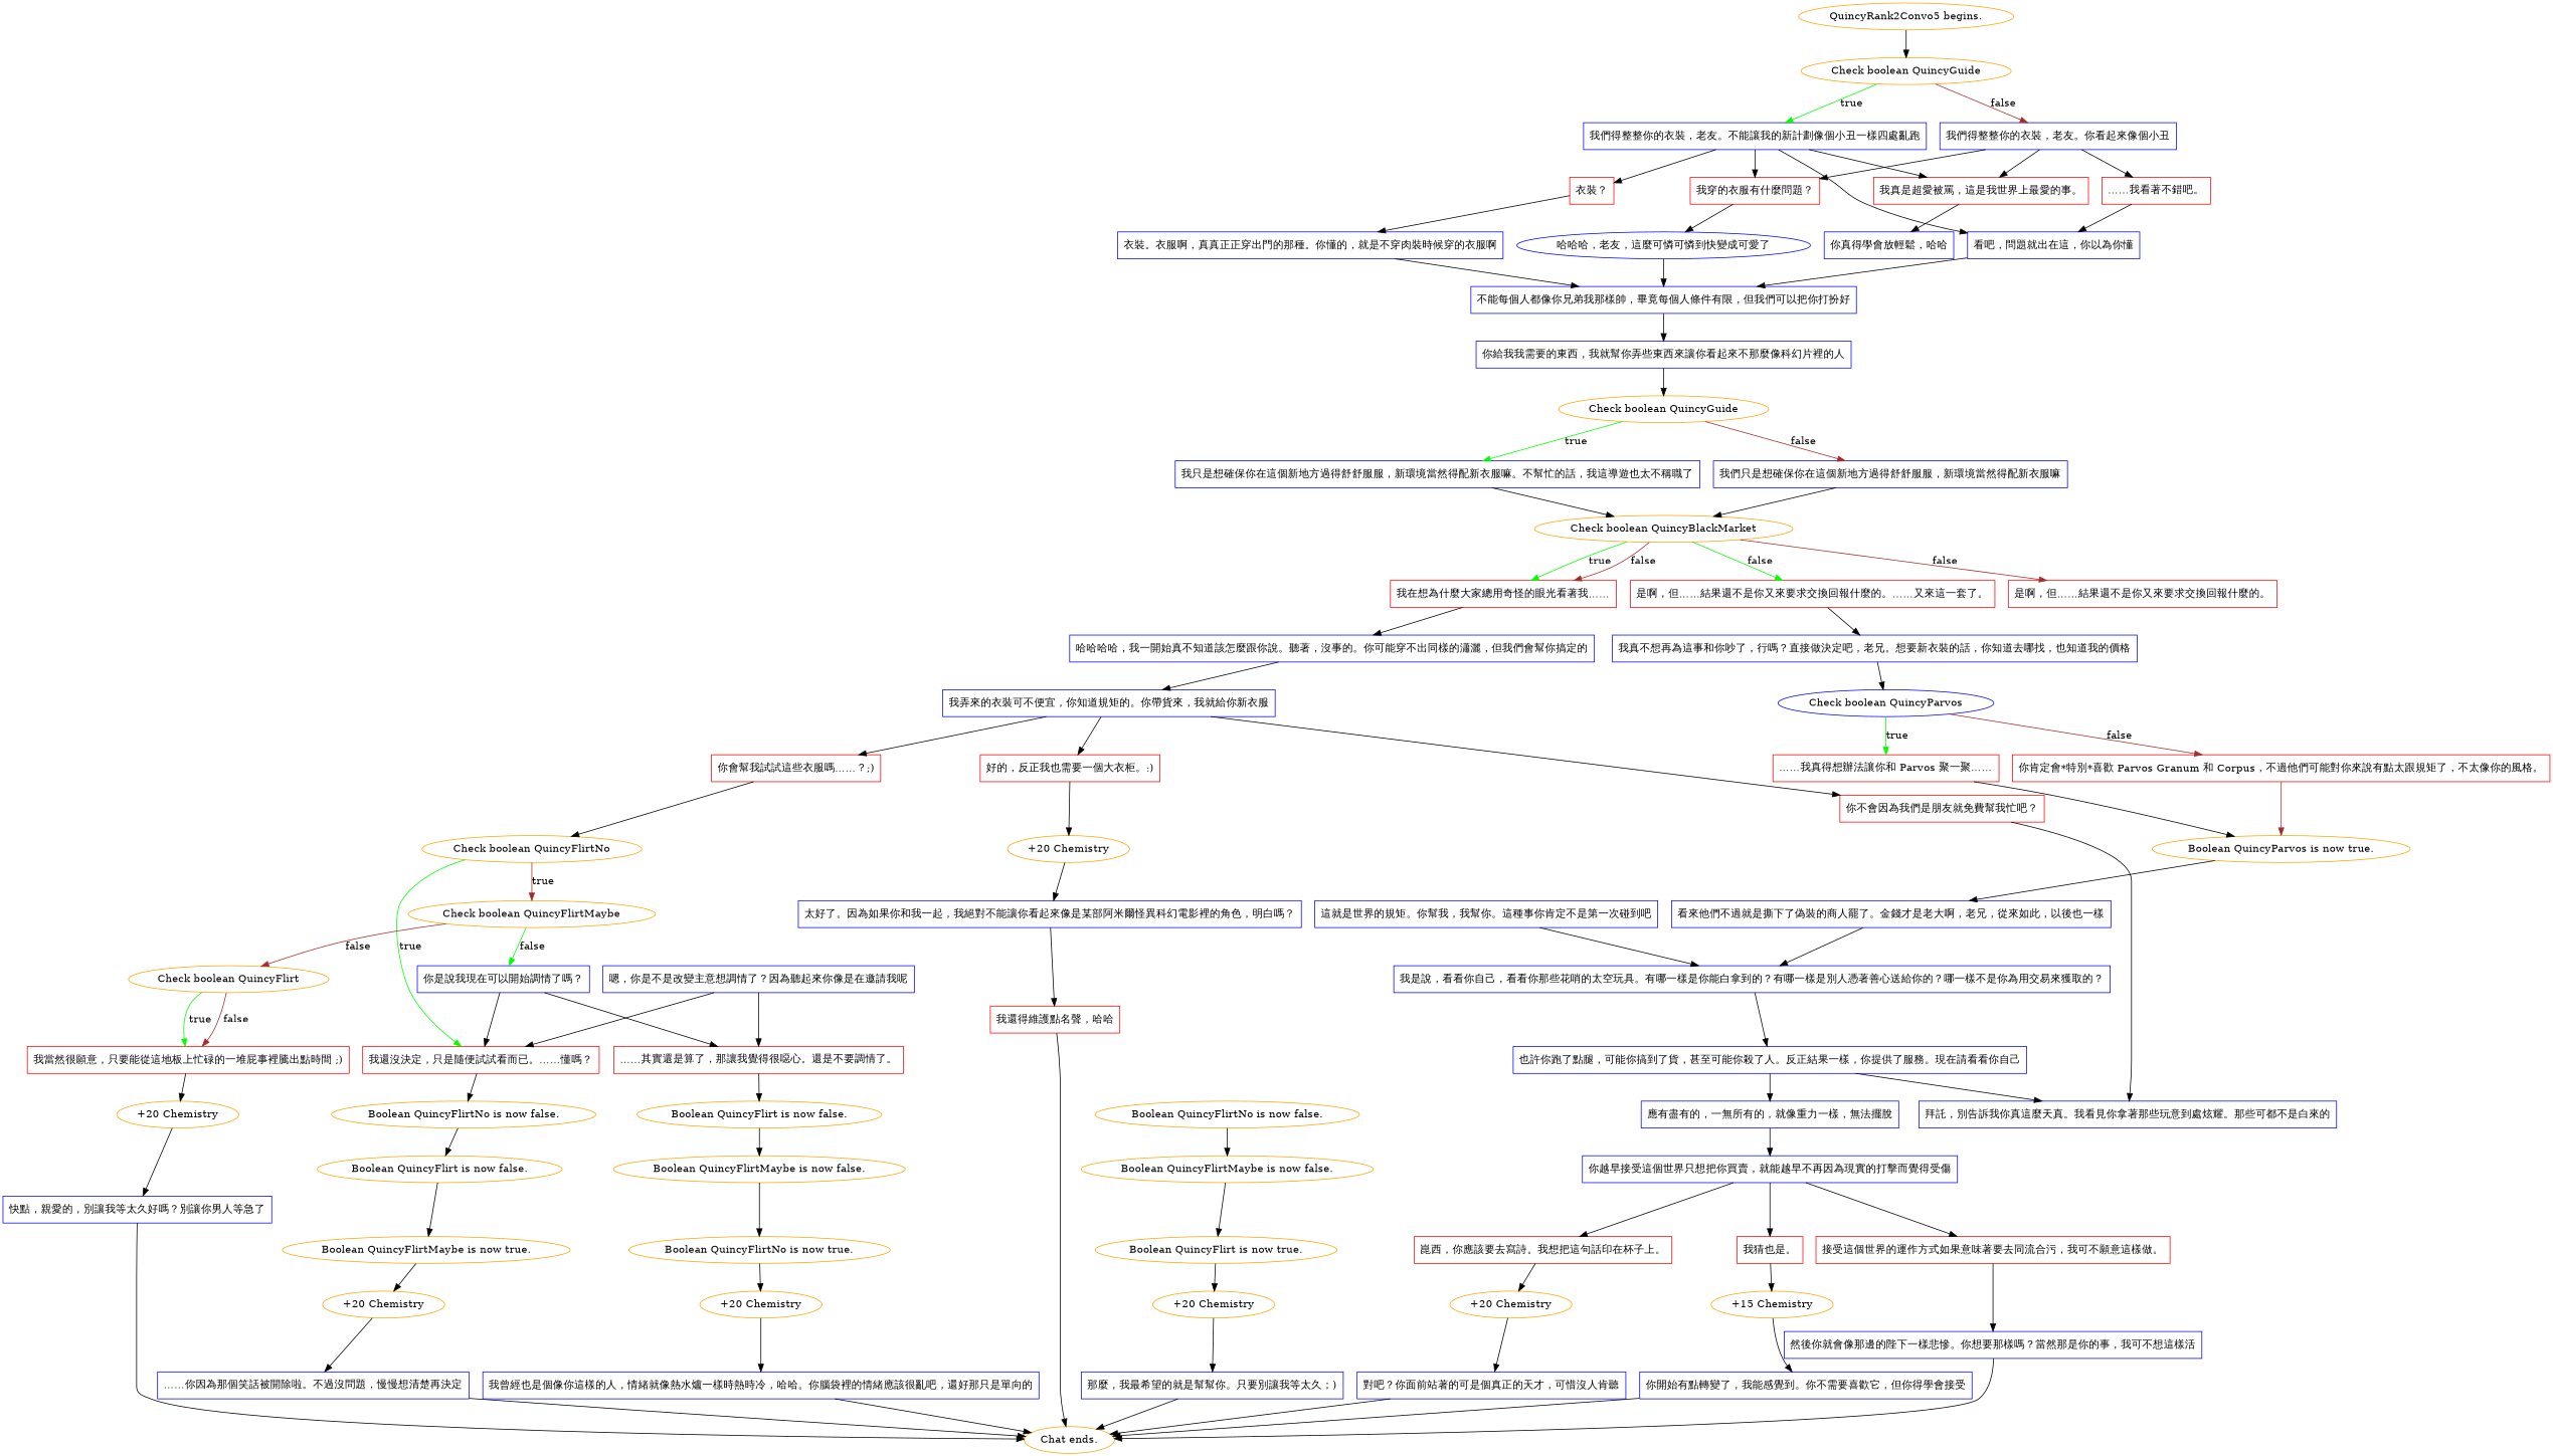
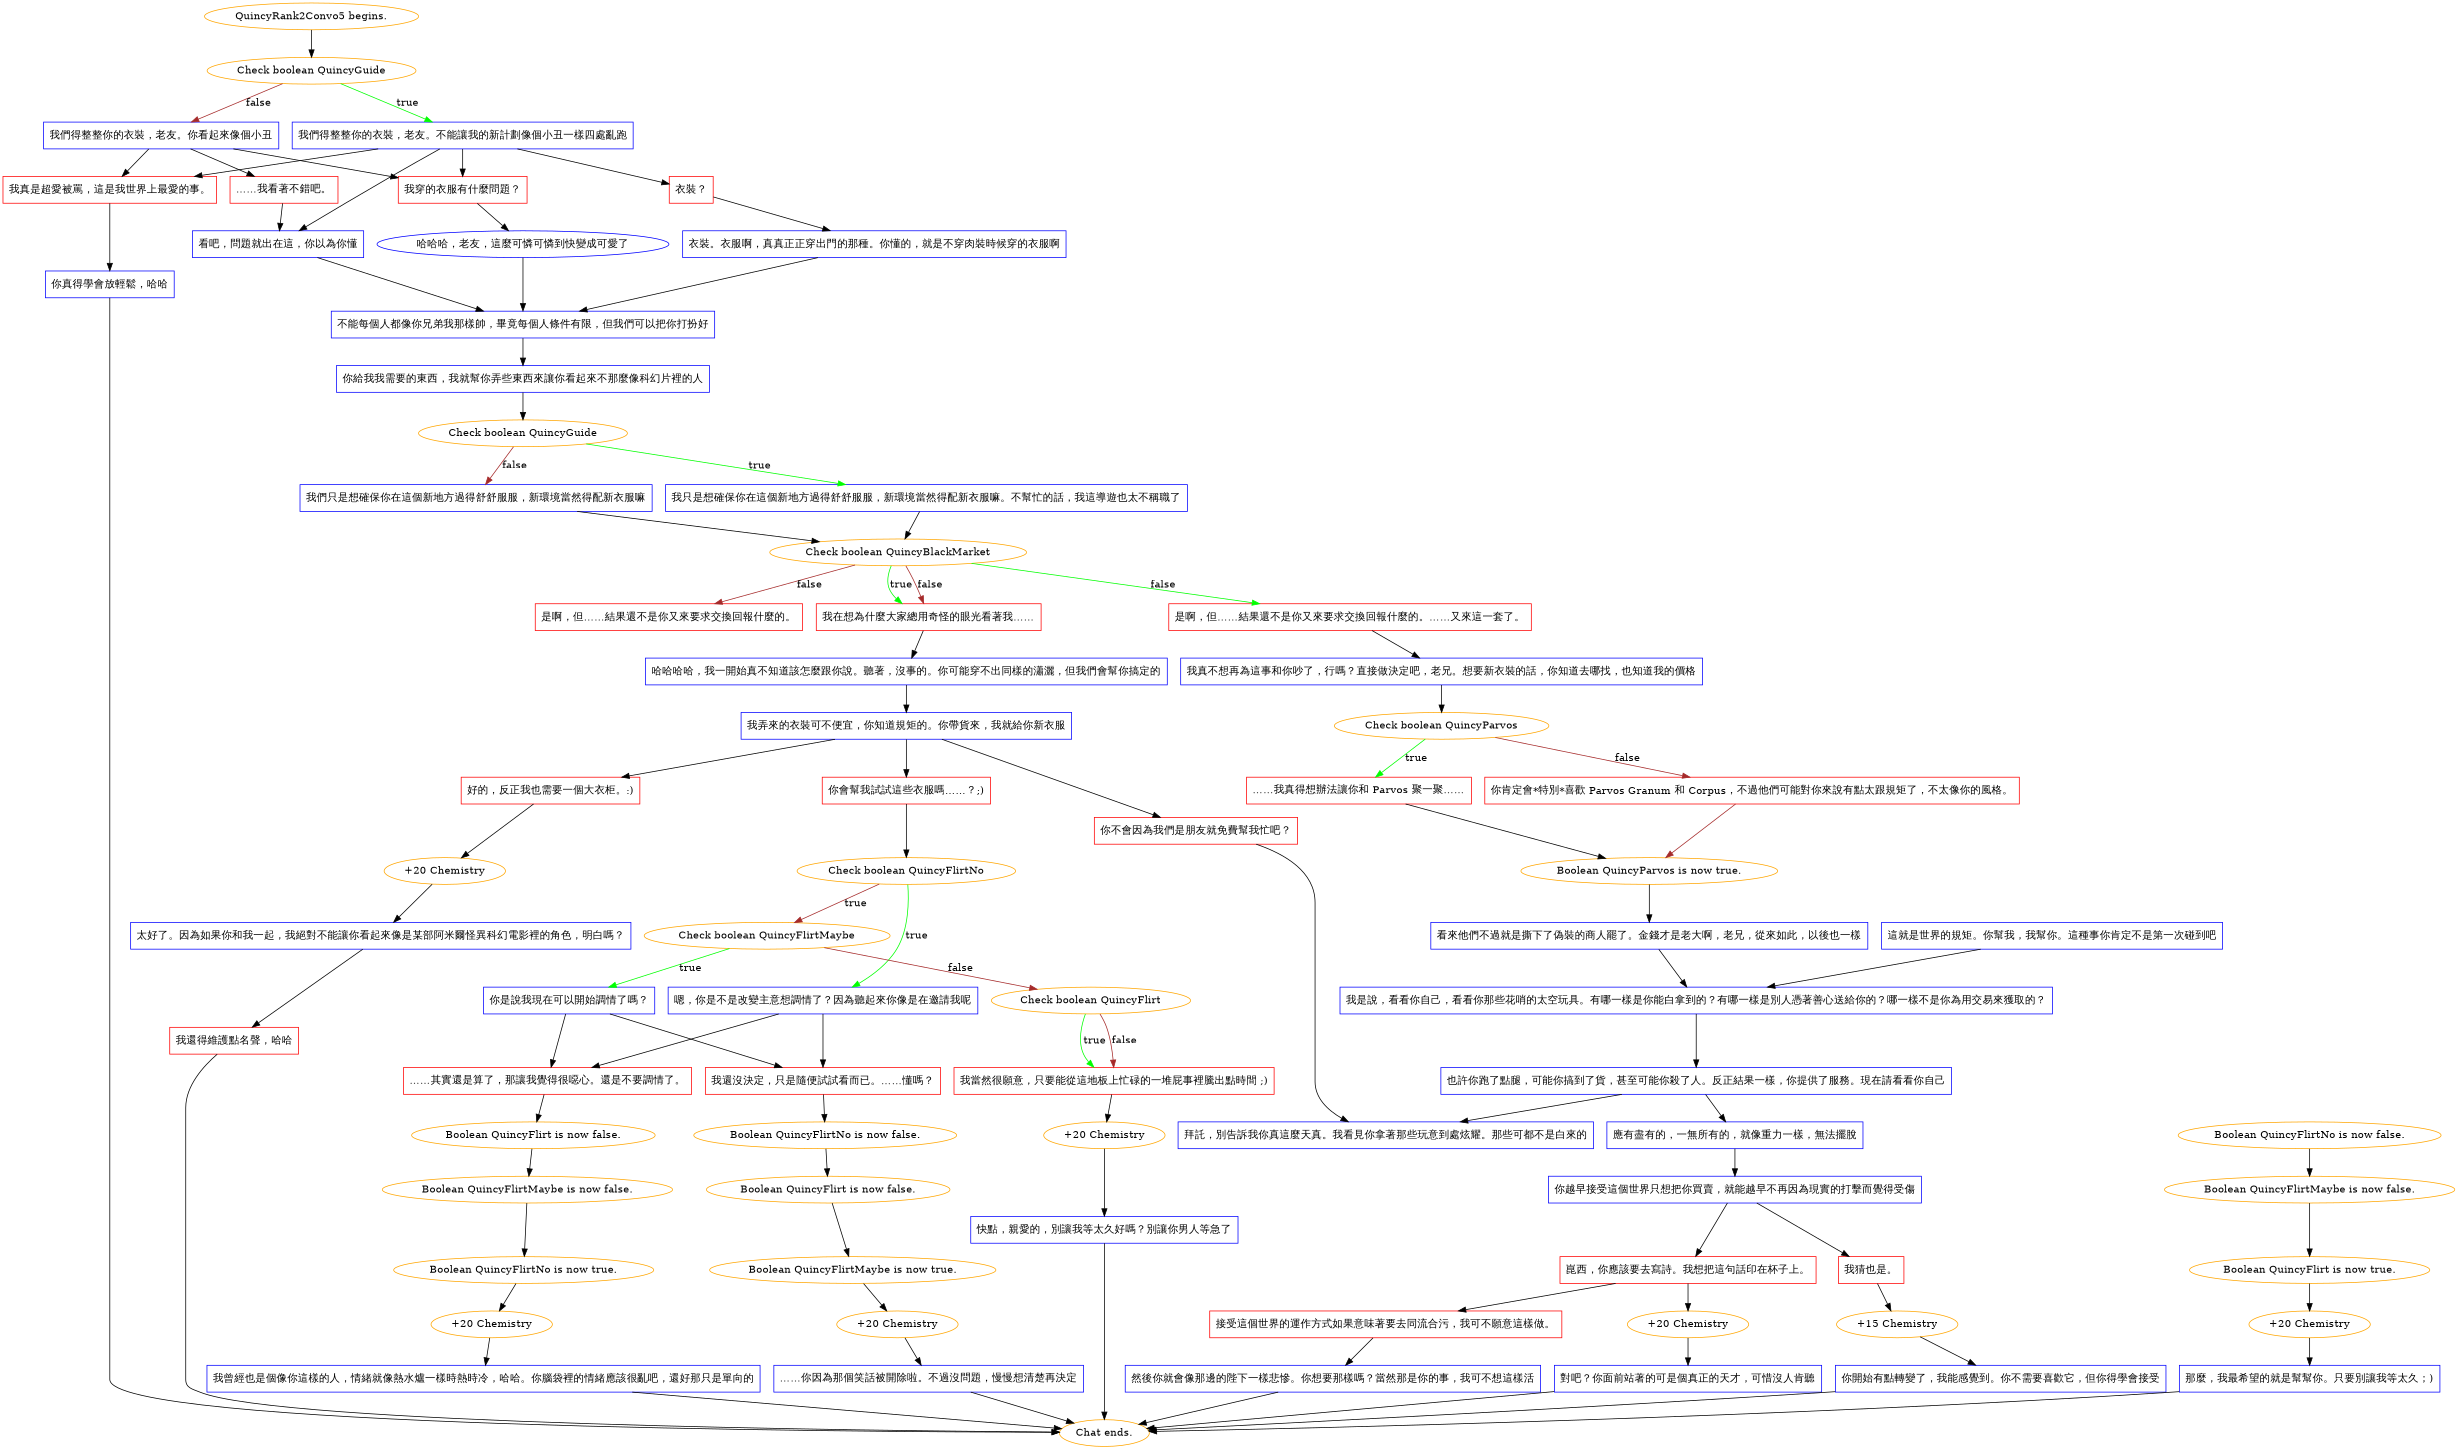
  digraph {
    node [color=blue shape=box]
    "QuincyRank2Convo5 begins." [color=orange shape=""]
    n2 [color=orange label="Check boolean QuincyGuide" shape=""]
    n3 [label="我們得整整你的衣裝，老友。不能讓我的新計劃像個小丑一樣四處亂跑"]
    n4 [label="我們得整整你的衣裝，老友。你看起來像個小丑"]
    n5 [color=red label="衣裝？"]
    n6 [color=red label="我真是超愛被罵，這是我世界上最愛的事。"]
    n7 [color=red label="我穿的衣服有什麼問題？"]
    n8 [label="看吧，問題就出在這，你以為你懂"]
    n9 [color=red label="……我看著不錯吧。"]
    n10 [label="衣裝。衣服啊，真真正正穿出門的那種。你懂的，就是不穿肉裝時候穿的衣服啊"]
    n11 [label="你真得學會放輕鬆，哈哈"]
    n12 [label="哈哈哈，老友，這麼可憐可憐到快變成可愛了" shape=ellipse]
    n13 [label="不能每個人都像你兄弟我那樣帥，畢竟每個人條件有限，但我們可以把你打扮好"]
    "Chat ends." [color=orange shape=""]
    n15 [label="你給我我需要的東西，我就幫你弄些東西來讓你看起來不那麼像科幻片裡的人"]
    n16 [color=orange label="Check boolean QuincyGuide" shape=""]
    n17 [label="我只是想確保你在這個新地方過得舒舒服服，新環境當然得配新衣服嘛。不幫忙的話，我這導遊也太不稱職了"]
    n18 [label="我們只是想確保你在這個新地方過得舒舒服服，新環境當然得配新衣服嘛"]
    n19 [color=orange label="Check boolean QuincyBlackMarket" shape=""]
    n20 [color=red label="是啊，但……結果還不是你又來要求交換回報什麼的。……又來這一套了。"]
    n21 [color=red label="我在想為什麼大家總用奇怪的眼光看著我……"]
    n22 [color=red label="是啊，但……結果還不是你又來要求交換回報什麼的。"]
    n23 [label="我真不想再為這事和你吵了，行嗎？直接做決定吧，老兄。想要新衣裝的話，你知道去哪找，也知道我的價格"]
    n24 [label="哈哈哈哈，我一開始真不知道該怎麼跟你說。聽著，沒事的。你可能穿不出同樣的瀟灑，但我們會幫你搞定的"]
-   n25 [label="Check boolean QuincyParvos" shape=""]
+   n25 [color=orange label="Check boolean QuincyParvos" shape=""]
    n26 [label="我弄來的衣裝可不便宜，你知道規矩的。你帶貨來，我就給你新衣服"]
    n27 [label="這就是世界的規矩。你幫我，我幫你。這種事你肯定不是第一次碰到吧"]
    n28 [label="我是說，看看你自己，看看你那些花哨的太空玩具。有哪一樣是你能白拿到的？有哪一樣是別人憑著善心送給你的？哪一樣不是你為用交易來獲取的？"]
    n29 [color=red label="……我真得想辦法讓你和 Parvos 聚一聚……"]
    n30 [color=red label="你肯定會*特別*喜歡 Parvos Granum 和 Corpus，不過他們可能對你來說有點太跟規矩了，不太像你的風格。"]
    n31 [color=red label="你不會因為我們是朋友就免費幫我忙吧？"]
    n32 [color=red label="好的，反正我也需要一個大衣柜。:)"]
    n33 [color=red label="你會幫我試試這些衣服嗎……？;)"]
    n34 [label="也許你跑了點腿，可能你搞到了貨，甚至可能你殺了人。反正結果一樣，你提供了服務。現在請看看你自己"]
    n35 [color=orange label="Boolean QuincyParvos is now true." shape=""]
    n36 [label="拜託，別告訴我你真這麼天真。我看見你拿著那些玩意到處炫耀。那些可都不是白來的"]
    n37 [color=orange label="+20 Chemistry" shape=""]
    n38 [color=orange label="Check boolean QuincyFlirtNo" shape=""]
    n39 [label="應有盡有的，一無所有的，就像重力一樣，無法擺脫"]
    n40 [label="看來他們不過就是撕下了偽裝的商人罷了。金錢才是老大啊，老兄，從來如此，以後也一樣"]
    n41 [label="太好了。因為如果你和我一起，我絕對不能讓你看起來像是某部阿米爾怪異科幻電影裡的角色，明白嗎？"]
    n42 [label="嗯，你是不是改變主意想調情了？因為聽起來你像是在邀請我呢"]
    n43 [color=orange label="Check boolean QuincyFlirtMaybe" shape=""]
    n44 [label="你越早接受這個世界只想把你買賣，就能越早不再因為現實的打擊而覺得受傷"]
    n45 [color=red label="我還得維護點名聲，哈哈"]
    n46 [color=red label="……其實還是算了，那讓我覺得很噁心。還是不要調情了。"]
    n47 [color=red label="我還沒決定，只是隨便試試看而已。……懂嗎？"]
    n48 [label="你是說我現在可以開始調情了嗎？"]
    n49 [color=orange label="Check boolean QuincyFlirt" shape=""]
    n50 [color=red label="接受這個世界的運作方式如果意味著要去同流合污，我可不願意這樣做。"]
    n51 [color=red label="崑西，你應該要去寫詩。我想把這句話印在杯子上。"]
    n52 [color=red label="我猜也是。"]
    n53 [color=orange label="Boolean QuincyFlirt is now false." shape=""]
    n54 [color=orange label="Boolean QuincyFlirtNo is now false." shape=""]
    n55 [color=red label="我當然很願意，只要能從這地板上忙碌的一堆屁事裡騰出點時間 ;)"]
    n56 [label="然後你就會像那邊的陛下一樣悲慘。你想要那樣嗎？當然那是你的事，我可不想這樣活"]
    n57 [color=orange label="+20 Chemistry" shape=""]
    n58 [color=orange label="+15 Chemistry" shape=""]
    n59 [color=orange label="Boolean QuincyFlirtNo is now false." shape=""]
    n60 [color=orange label="Boolean QuincyFlirtMaybe is now false." shape=""]
    n61 [color=orange label="Boolean QuincyFlirtMaybe is now false." shape=""]
    n62 [color=orange label="Boolean QuincyFlirt is now false." shape=""]
    n63 [color=orange label="+20 Chemistry" shape=""]
    n64 [label="對吧？你面前站著的可是個真正的天才，可惜沒人肯聽"]
    n65 [label="你開始有點轉變了，我能感覺到。你不需要喜歡它，但你得學會接受"]
    n66 [color=orange label="Boolean QuincyFlirt is now true." shape=""]
    n67 [color=orange label="Boolean QuincyFlirtNo is now true." shape=""]
    n68 [color=orange label="Boolean QuincyFlirtMaybe is now true." shape=""]
    n69 [label="快點，親愛的，別讓我等太久好嗎？別讓你男人等急了"]
    n70 [color=orange label="+20 Chemistry" shape=""]
    n71 [color=orange label="+20 Chemistry" shape=""]
    n72 [color=orange label="+20 Chemistry" shape=""]
    n73 [label="那麼，我最希望的就是幫幫你。只要別讓我等太久；)"]
    n74 [label="我曾經也是個像你這樣的人，情緒就像熱水爐一樣時熱時冷，哈哈。你腦袋裡的情緒應該很亂吧，還好那只是單向的"]
    n75 [label="……你因為那個笑話被開除啦。不過沒問題，慢慢想清楚再決定"]
    "QuincyRank2Convo5 begins." -> n2
    n2 -> n3 [color=green label=true]
    n2 -> n4 [color=brown label=false]
    n3 -> n5
    n3 -> n6
    n3 -> n7
    n3 -> n8
    n4 -> n6
    n4 -> n7
    n4 -> n9
    n5 -> n10
    n6 -> n11
    n7 -> n12
    n8 -> n13
    n9 -> n8
    n10 -> n13
+   n11 -> "Chat ends."
    n12 -> n13
    n13 -> n15
    n15 -> n16
    n16 -> n17 [color=green label=true]
    n16 -> n18 [color=brown label=false]
    n17 -> n19
    n18 -> n19
    n19 -> n20 [color=green label=false]
    n19 -> n21 [color=green label=true]
    n19 -> n21 [color=brown label=false]
    n19 -> n22 [color=brown label=false]
    n20 -> n23
    n21 -> n24
    n23 -> n25
    n24 -> n26
    n25 -> n29 [color=green label=true]
    n25 -> n30 [color=brown label=false]
    n26 -> n31
    n26 -> n32
    n26 -> n33
    n27 -> n28
    n28 -> n34
    n29 -> n35
    n30 -> n35 [color=brown]
    n31 -> n36
    n32 -> n37
    n33 -> n38
    n34 -> n36
    n34 -> n39
    n35 -> n40
    n37 -> n41
-   n38 -> n47 [color=green label=true]
+   n38 -> n42 [color=green label=true]
    n38 -> n43 [color=brown label=true]
    n39 -> n44
    n40 -> n28
    n41 -> n45
    n42 -> n46
    n42 -> n47
-   n43 -> n48 [color=green label=false]
+   n43 -> n48 [color=green label=true]
    n43 -> n49 [color=brown label=false]
-   n44 -> n50
+   n51 -> n50
    n44 -> n51
    n44 -> n52
    n45 -> "Chat ends."
    n46 -> n53
    n47 -> n54
    n48 -> n46
    n48 -> n47
    n49 -> n55 [color=green label=true]
    n49 -> n55 [color=brown label=false]
    n50 -> n56
    n51 -> n57
    n52 -> n58
    n53 -> n61
    n54 -> n62
    n55 -> n63
    n56 -> "Chat ends."
    n57 -> n64
    n58 -> n65
    n59 -> n60
    n60 -> n66
    n61 -> n67
    n62 -> n68
    n63 -> n69
    n64 -> "Chat ends."
    n65 -> "Chat ends."
    n66 -> n70
    n67 -> n71
    n68 -> n72
    n69 -> "Chat ends."
    n70 -> n73
    n71 -> n74
    n72 -> n75
    n73 -> "Chat ends."
    n74 -> "Chat ends."
    n75 -> "Chat ends."
  }
